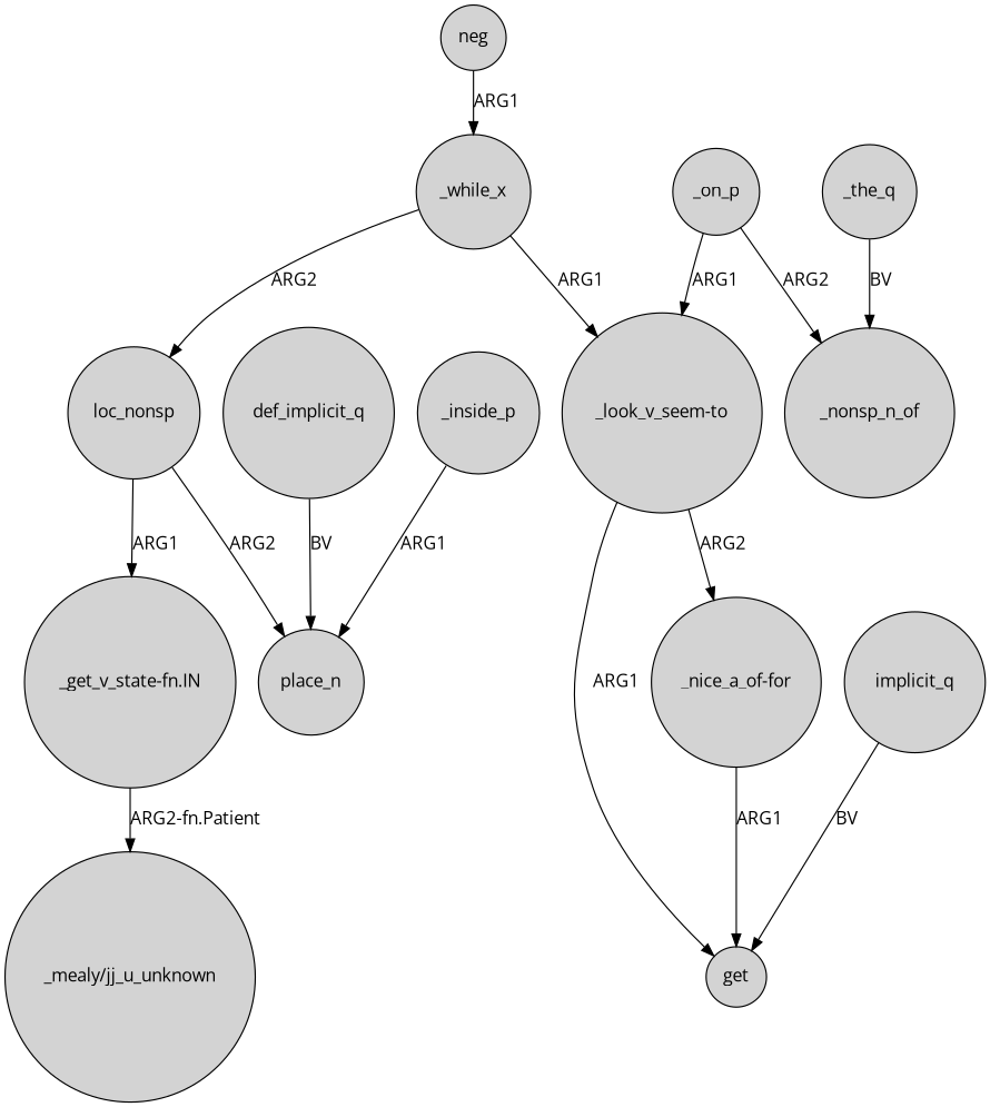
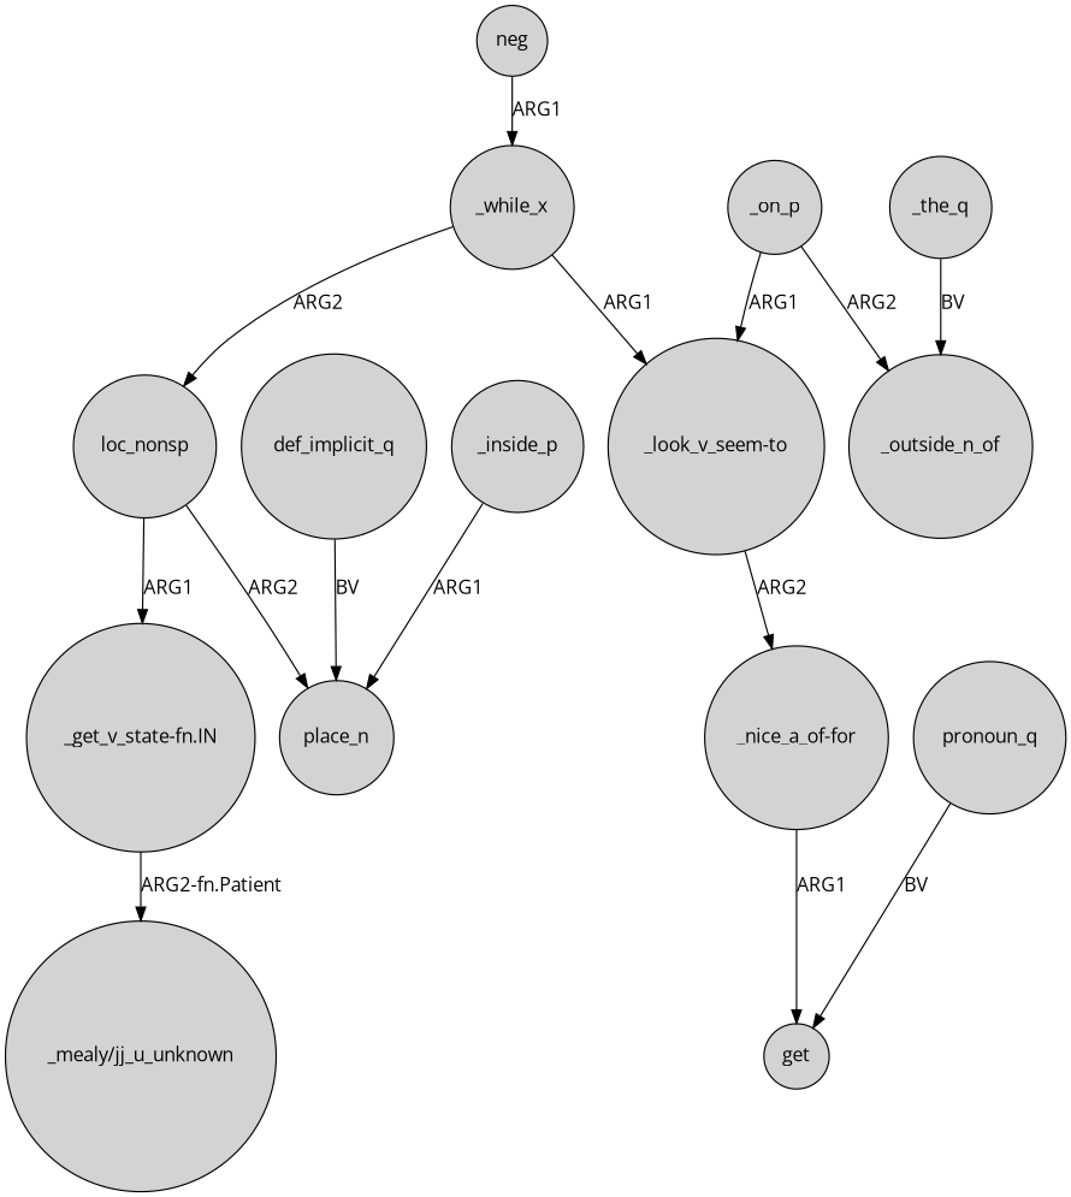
  digraph {
    fontname="Open Sans"
    node [fontname="Open Sans" shape=circle style=filled]
    edge [fontname="Open Sans"]
    loc_nonsp
    "_get_v_state-fn.IN"
    place_n
    "_mealy/jj_u_unknown"
    _the_q
-   _outside_n_of [label=_nonsp_n_of]
+   _outside_n_of
    n7 [label=get]
    "_look_v_seem-to"
    "_nice_a_of-for"
    _while_x
    neg
    def_implicit_q
    _inside_p
    _on_p
-   pronoun_q [label=implicit_q]
+   pronoun_q
    loc_nonsp -> "_get_v_state-fn.IN" [label=ARG1]
    loc_nonsp -> place_n [label=ARG2]
    "_get_v_state-fn.IN" -> "_mealy/jj_u_unknown" [label="ARG2-fn.Patient"]
    _the_q -> _outside_n_of [label=BV]
-   "_look_v_seem-to" -> n7 [label=ARG1]
    "_look_v_seem-to" -> "_nice_a_of-for" [label=ARG2]
    "_nice_a_of-for" -> n7 [label=ARG1]
    _while_x -> loc_nonsp [label=ARG2]
    _while_x -> "_look_v_seem-to" [label=ARG1]
    neg -> _while_x [label=ARG1]
    def_implicit_q -> place_n [label=BV]
    _inside_p -> place_n [label=ARG1]
    _on_p -> _outside_n_of [label=ARG2]
    _on_p -> "_look_v_seem-to" [label=ARG1]
    pronoun_q -> n7 [label=BV]
  }
